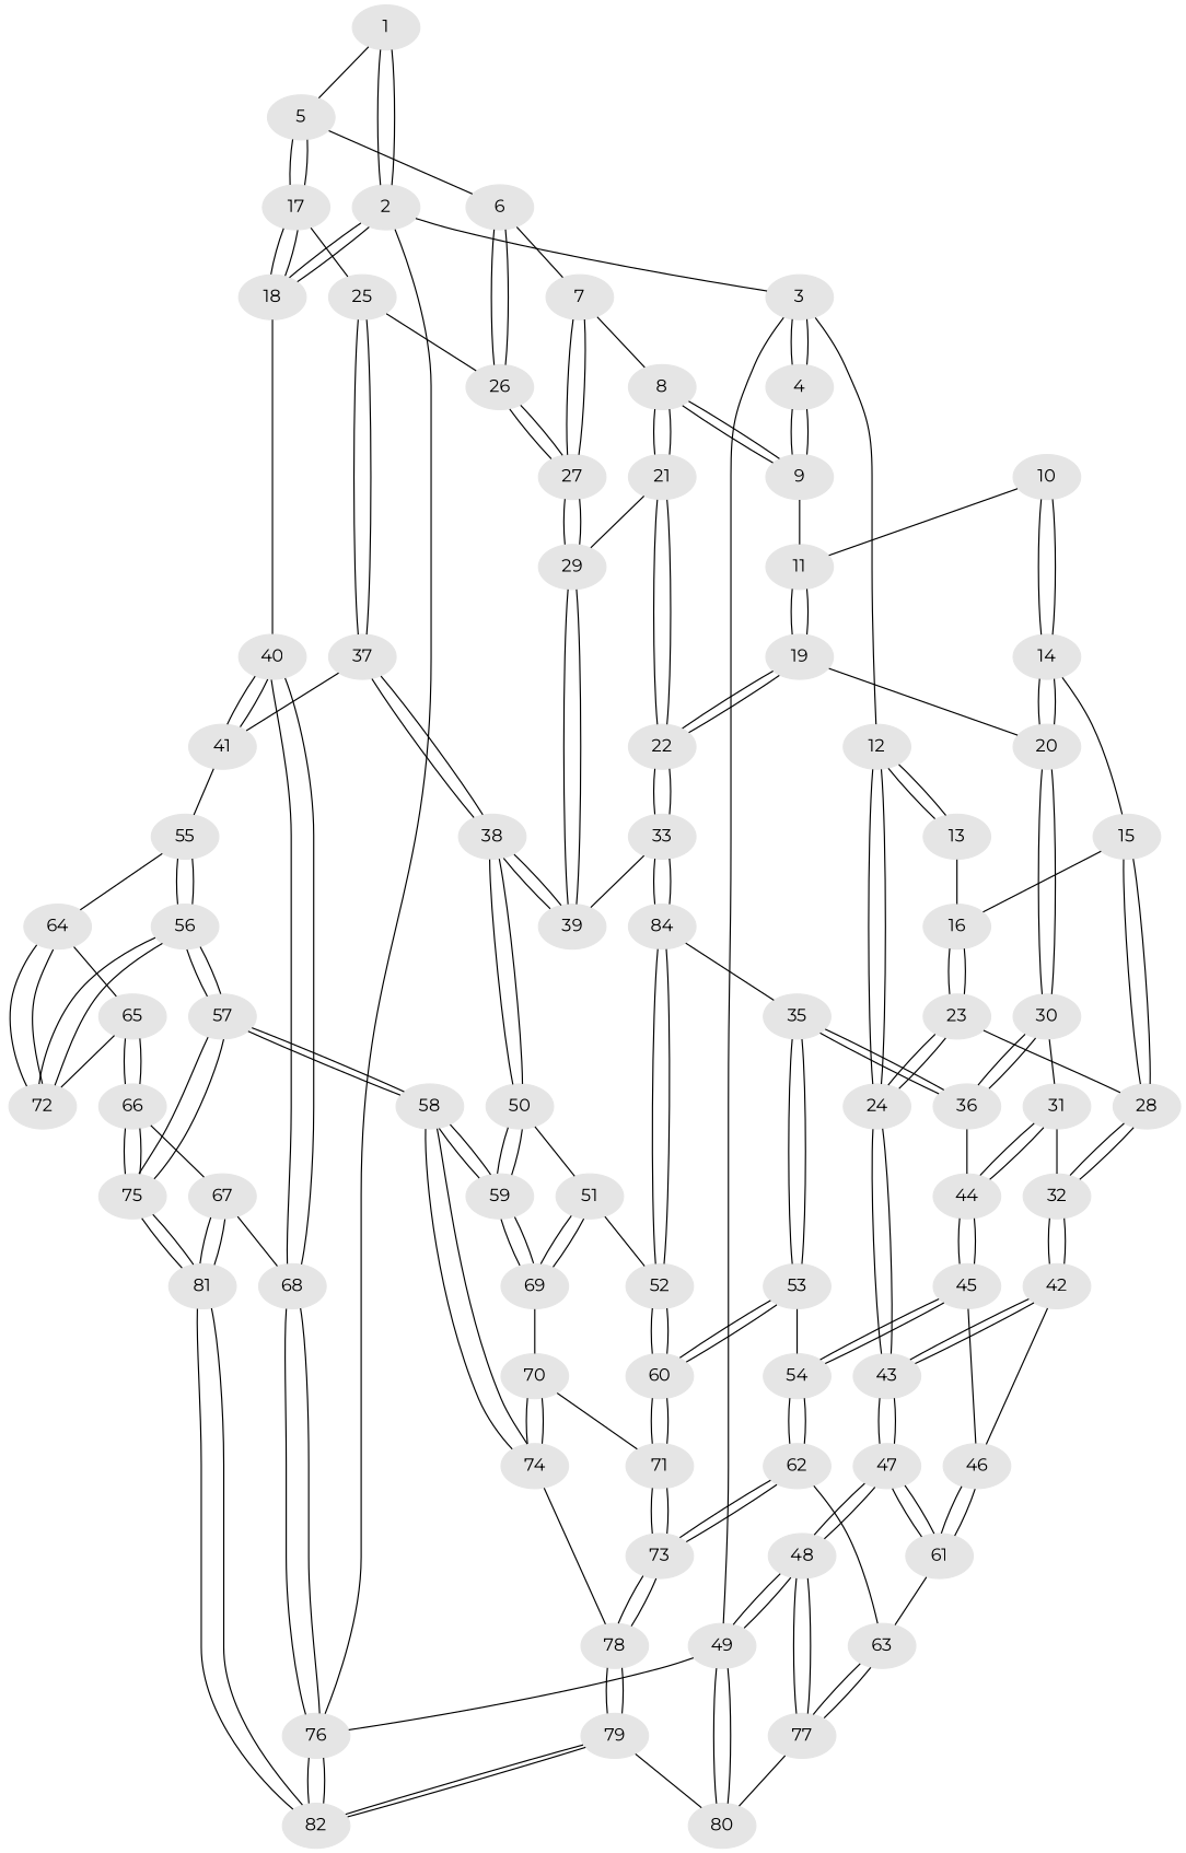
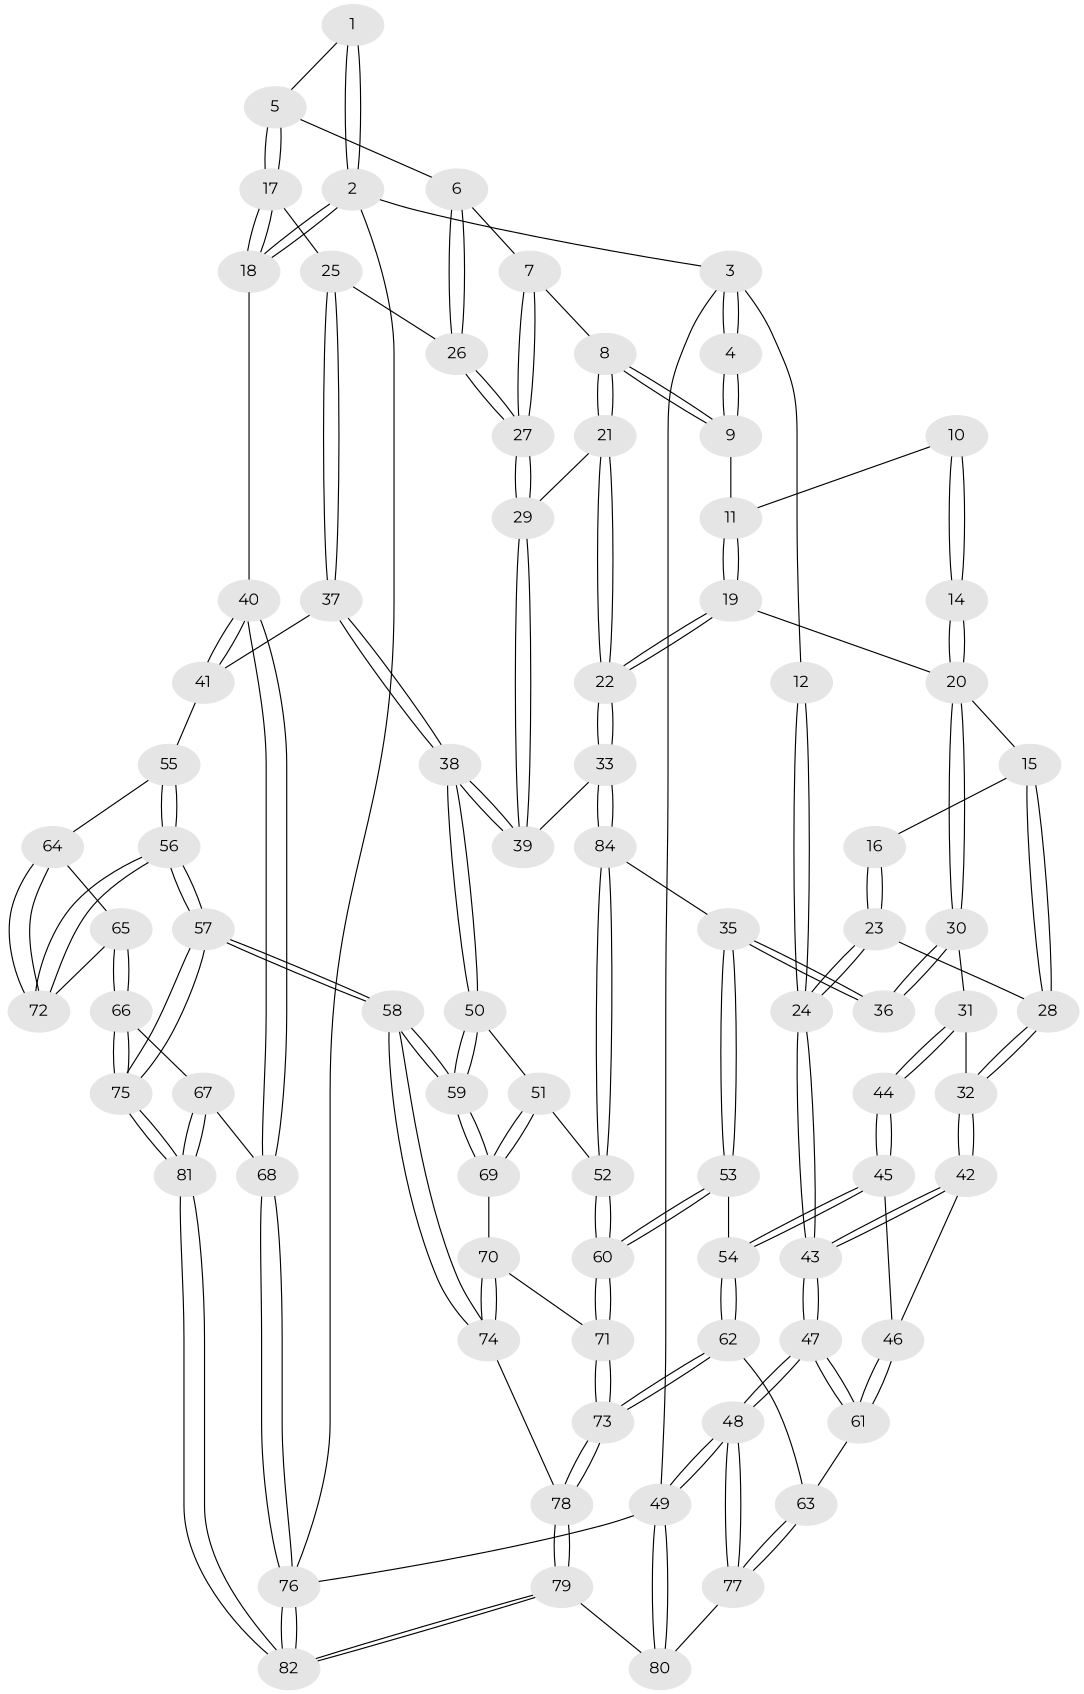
  graph {
    fontname=Montserrat
    node [color=gray90 fontname=Montserrat style=filled]
    edge [fontname=Montserrat]
    1
    2
    5
    3
    18
    76
    6
    17
    4
    12
    49
    40
    82
    9
-   13
    24
    80
    11
    7
    26
    25
    8
    27
    21
    29
    22
    19
    10
    14
    15
    20
    16
    43
    23
    28
    30
    32
    37
    41
    68
    33
    31
    36
    39
    n45 [label=84]
    47
    38
    42
    44
    45
    46
    35
    52
    53
    60
    54
    50
    55
    51
    59
    56
    64
    61
    48
    62
    63
    77
    69
    70
    71
    73
    57
    72
    65
    58
    75
    74
    81
    78
    66
    67
    79
    1 -- 2
    1 -- 2
    1 -- 5
    2 -- 3
    2 -- 18
    2 -- 18
    2 -- 76
    5 -- 6
    5 -- 17
    5 -- 17
    3 -- 4
    3 -- 4
    3 -- 12
    3 -- 49
    18 -- 40
    76 -- 82
    76 -- 82
    6 -- 7
    6 -- 26
    6 -- 26
    17 -- 18
    17 -- 18
    17 -- 25
    4 -- 9
    4 -- 9
-   12 -- 13
-   12 -- 13
    12 -- 24
    12 -- 24
    49 -- 76
    49 -- 80
    49 -- 80
    40 -- 41
    40 -- 41
    40 -- 68
    40 -- 68
    9 -- 11
-   13 -- 16
    24 -- 43
    24 -- 43
    11 -- 19
    11 -- 19
    7 -- 8
    7 -- 27
    7 -- 27
    26 -- 27
    26 -- 27
    25 -- 26
    25 -- 37
    25 -- 37
    8 -- 9
    8 -- 9
    8 -- 21
    8 -- 21
    27 -- 29
    27 -- 29
    21 -- 29
    21 -- 22
    21 -- 22
    29 -- 39
    29 -- 39
    22 -- 33
    22 -- 33
    19 -- 22
    19 -- 22
    19 -- 20
    10 -- 11
    10 -- 14
    10 -- 14
-   14 -- 15
+   20 -- 15
    14 -- 20
    14 -- 20
    15 -- 16
    15 -- 28
    15 -- 28
    20 -- 30
    20 -- 30
    16 -- 23
    16 -- 23
    43 -- 47
    43 -- 47
    23 -- 24
    23 -- 24
    23 -- 28
    28 -- 32
    28 -- 32
    30 -- 31
    30 -- 36
    30 -- 36
    32 -- 42
    32 -- 42
    37 -- 41
    37 -- 38
    37 -- 38
    41 -- 55
    68 -- 76
    68 -- 76
    33 -- 39
    33 -- n45
    33 -- n45
    31 -- 32
    31 -- 44
    31 -- 44
-   36 -- 44
    n45 -- 35
    n45 -- 52
    n45 -- 52
    47 -- 61
    47 -- 61
    47 -- 48
    47 -- 48
    38 -- 39
    38 -- 39
    38 -- 50
    38 -- 50
    42 -- 43
    42 -- 43
    42 -- 46
    44 -- 45
    44 -- 45
    45 -- 46
    45 -- 54
    45 -- 54
    46 -- 61
    46 -- 61
    35 -- 36
    35 -- 36
    35 -- 53
    35 -- 53
    52 -- 60
    52 -- 60
    53 -- 60
    53 -- 60
    53 -- 54
    60 -- 71
    60 -- 71
    54 -- 62
    54 -- 62
    50 -- 51
    50 -- 59
    50 -- 59
    55 -- 56
    55 -- 56
    55 -- 64
    51 -- 52
    51 -- 69
    51 -- 69
    59 -- 69
    59 -- 69
    56 -- 57
    56 -- 57
    56 -- 72
    56 -- 72
    64 -- 72
    64 -- 72
    64 -- 65
    61 -- 63
    48 -- 49
    48 -- 49
    48 -- 77
    48 -- 77
    62 -- 63
    62 -- 73
    62 -- 73
    63 -- 77
    63 -- 77
    77 -- 80
    69 -- 70
    70 -- 71
    70 -- 74
    70 -- 74
    71 -- 73
    71 -- 73
    73 -- 78
    73 -- 78
    57 -- 58
    57 -- 58
    57 -- 75
    57 -- 75
    65 -- 72
    65 -- 66
    65 -- 66
    58 -- 59
    58 -- 59
    58 -- 74
    58 -- 74
    75 -- 81
    75 -- 81
    74 -- 78
    81 -- 82
    81 -- 82
    78 -- 79
    78 -- 79
    66 -- 75
    66 -- 75
    66 -- 67
    67 -- 68
    67 -- 81
    67 -- 81
    79 -- 82
    79 -- 82
    79 -- 80
  }
